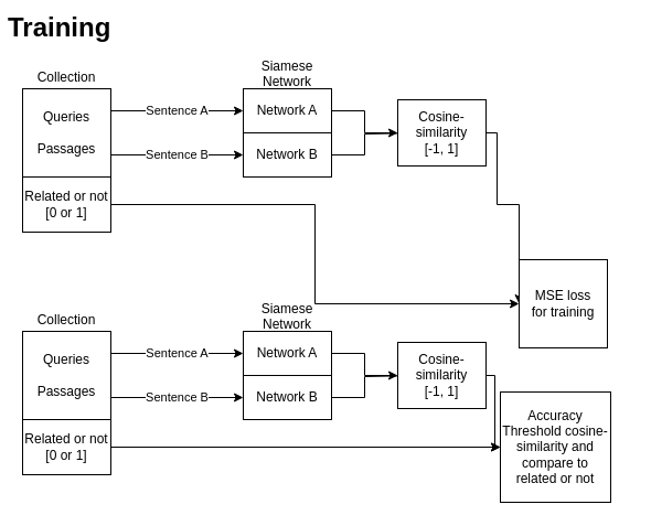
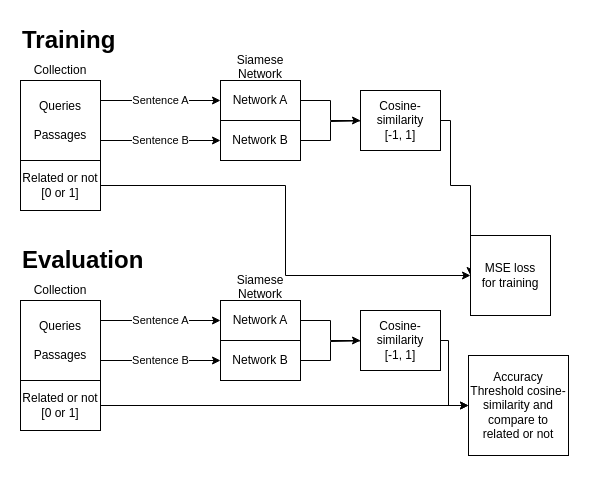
  <mxCell id="0" />
  <mxCell id="1" parent="0" />
  <mxCell id="2" value="Sentence A" style="edgeStyle=orthogonalEdgeStyle;rounded=0;orthogonalLoop=1;jettySize=auto;html=1;exitX=1;exitY=0.25;exitDx=0;exitDy=0;entryX=0;entryY=0.25;entryDx=0;entryDy=0;fontFamily=Helvetica;" edge="1" parent="1" source="4"><mxGeometry relative="1" as="geometry"><mxPoint x="220" y="100" as="targetPoint" /></mxGeometry></mxCell>
  <mxCell id="3" value="Sentence B" style="edgeStyle=orthogonalEdgeStyle;rounded=0;orthogonalLoop=1;jettySize=auto;html=1;exitX=1;exitY=0.75;exitDx=0;exitDy=0;entryX=0;entryY=0.75;entryDx=0;entryDy=0;fontFamily=Helvetica;" edge="1" parent="1" source="4"><mxGeometry relative="1" as="geometry"><mxPoint x="220" y="140" as="targetPoint" /></mxGeometry></mxCell>
  <mxCell id="4" value="&lt;div&gt;Queries&lt;/div&gt;&lt;div&gt;&lt;br&gt;&lt;/div&gt;&lt;div&gt;Passages&lt;br&gt;&lt;/div&gt;" style="whiteSpace=wrap;html=1;aspect=fixed;fontFamily=Helvetica;" vertex="1" parent="1"><mxGeometry x="20" y="80" width="80" height="80" as="geometry" /></mxCell>
  <mxCell id="5" value="Collection" style="text;html=1;strokeColor=none;fillColor=none;align=center;verticalAlign=middle;whiteSpace=wrap;overflow=hidden;fontFamily=Helvetica;" vertex="1" parent="1"><mxGeometry x="20" y="60" width="80" height="20" as="geometry" /></mxCell>
  <mxCell id="6" style="edgeStyle=orthogonalEdgeStyle;rounded=0;orthogonalLoop=1;jettySize=auto;html=1;exitX=1;exitY=0.5;exitDx=0;exitDy=0;entryX=0;entryY=0.5;entryDx=0;entryDy=0;fontFamily=Helvetica;" edge="1" parent="1" source="7" target="11"><mxGeometry relative="1" as="geometry" /></mxCell>
  <mxCell id="7" value="Network A" style="rounded=0;whiteSpace=wrap;html=1;fontFamily=Helvetica;" vertex="1" parent="1"><mxGeometry x="220" y="80" width="80" height="40" as="geometry" /></mxCell>
  <mxCell id="8" style="edgeStyle=orthogonalEdgeStyle;rounded=0;orthogonalLoop=1;jettySize=auto;html=1;exitX=1;exitY=0.5;exitDx=0;exitDy=0;fontFamily=Helvetica;" edge="1" parent="1" source="9"><mxGeometry relative="1" as="geometry"><mxPoint x="380" y="120" as="targetPoint" /><Array as="points"><mxPoint x="330" y="140" /><mxPoint x="330" y="121" /><mxPoint x="380" y="121" /></Array></mxGeometry></mxCell>
  <mxCell id="9" value="Network B" style="rounded=0;whiteSpace=wrap;html=1;fontFamily=Helvetica;" vertex="1" parent="1"><mxGeometry x="220" y="120" width="80" height="40" as="geometry" /></mxCell>
  <mxCell id="10" style="edgeStyle=orthogonalEdgeStyle;rounded=0;orthogonalLoop=1;jettySize=auto;html=1;exitX=1;exitY=0.5;exitDx=0;exitDy=0;entryX=0;entryY=0.5;entryDx=0;entryDy=0;fontFamily=Helvetica;" edge="1" parent="1" source="11" target="15"><mxGeometry relative="1" as="geometry"><Array as="points"><mxPoint x="450" y="120" /><mxPoint x="450" y="185" /></Array></mxGeometry></mxCell>
  <mxCell id="11" value="&lt;div&gt;Cosine-similarity &lt;br&gt;&lt;/div&gt;&lt;div&gt;[-1, 1]&lt;br&gt;&lt;/div&gt;" style="rounded=0;whiteSpace=wrap;html=1;fontFamily=Helvetica;" vertex="1" parent="1"><mxGeometry x="360" y="90" width="80" height="60" as="geometry" /></mxCell>
  <mxCell id="12" value="Siamese Network" style="text;html=1;strokeColor=none;fillColor=none;align=center;verticalAlign=middle;whiteSpace=wrap;overflow=hidden;fontFamily=Helvetica;" vertex="1" parent="1"><mxGeometry x="220" y="50" width="80" height="30" as="geometry" /></mxCell>
  <mxCell id="13" style="edgeStyle=orthogonalEdgeStyle;rounded=0;orthogonalLoop=1;jettySize=auto;html=1;exitX=1;exitY=0.5;exitDx=0;exitDy=0;entryX=0;entryY=0.5;entryDx=0;entryDy=0;fontFamily=Helvetica;" edge="1" parent="1" source="14" target="15"><mxGeometry relative="1" as="geometry" /></mxCell>
  <mxCell id="14" value="Related or not [0 or 1]" style="rounded=0;whiteSpace=wrap;html=1;fontFamily=Helvetica;" vertex="1" parent="1"><mxGeometry x="20" y="160" width="80" height="50" as="geometry" /></mxCell>
  <mxCell id="15" value="&lt;div&gt;MSE loss&lt;/div&gt;&lt;div&gt;for training&lt;br&gt;&lt;/div&gt;" style="whiteSpace=wrap;html=1;aspect=fixed;fontFamily=Helvetica;" vertex="1" parent="1"><mxGeometry x="470" y="235" width="80" height="80" as="geometry" /></mxCell>
  <mxCell id="16" value="Sentence A" style="edgeStyle=orthogonalEdgeStyle;rounded=0;orthogonalLoop=1;jettySize=auto;html=1;exitX=1;exitY=0.25;exitDx=0;exitDy=0;entryX=0;entryY=0.25;entryDx=0;entryDy=0;fontFamily=Helvetica;" edge="1" parent="1" source="18"><mxGeometry relative="1" as="geometry"><mxPoint x="220" y="320" as="targetPoint" /></mxGeometry></mxCell>
  <mxCell id="17" value="Sentence B" style="edgeStyle=orthogonalEdgeStyle;rounded=0;orthogonalLoop=1;jettySize=auto;html=1;exitX=1;exitY=0.75;exitDx=0;exitDy=0;entryX=0;entryY=0.75;entryDx=0;entryDy=0;fontFamily=Helvetica;" edge="1" parent="1" source="18"><mxGeometry relative="1" as="geometry"><mxPoint x="220" y="360" as="targetPoint" /></mxGeometry></mxCell>
  <mxCell id="18" value="&lt;div&gt;Queries&lt;/div&gt;&lt;div&gt;&lt;br&gt;&lt;/div&gt;&lt;div&gt;Passages&lt;br&gt;&lt;/div&gt;" style="whiteSpace=wrap;html=1;aspect=fixed;fontFamily=Helvetica;" vertex="1" parent="1"><mxGeometry x="20" y="300" width="80" height="80" as="geometry" /></mxCell>
  <mxCell id="19" value="Collection" style="text;html=1;strokeColor=none;fillColor=none;align=center;verticalAlign=middle;whiteSpace=wrap;overflow=hidden;fontFamily=Helvetica;" vertex="1" parent="1"><mxGeometry x="20" y="280" width="80" height="20" as="geometry" /></mxCell>
  <mxCell id="20" style="edgeStyle=orthogonalEdgeStyle;rounded=0;orthogonalLoop=1;jettySize=auto;html=1;exitX=1;exitY=0.5;exitDx=0;exitDy=0;entryX=0;entryY=0.5;entryDx=0;entryDy=0;fontFamily=Helvetica;" edge="1" parent="1" source="21" target="25"><mxGeometry relative="1" as="geometry" /></mxCell>
  <mxCell id="21" value="Network A" style="rounded=0;whiteSpace=wrap;html=1;fontFamily=Helvetica;" vertex="1" parent="1"><mxGeometry x="220" y="300" width="80" height="40" as="geometry" /></mxCell>
  <mxCell id="22" style="edgeStyle=orthogonalEdgeStyle;rounded=0;orthogonalLoop=1;jettySize=auto;html=1;exitX=1;exitY=0.5;exitDx=0;exitDy=0;fontFamily=Helvetica;" edge="1" parent="1" source="23"><mxGeometry relative="1" as="geometry"><mxPoint x="380" y="340" as="targetPoint" /><Array as="points"><mxPoint x="330" y="360" /><mxPoint x="330" y="341" /><mxPoint x="380" y="341" /></Array></mxGeometry></mxCell>
  <mxCell id="23" value="Network B" style="rounded=0;whiteSpace=wrap;html=1;fontFamily=Helvetica;" vertex="1" parent="1"><mxGeometry x="220" y="340" width="80" height="40" as="geometry" /></mxCell>
  <mxCell id="24" style="edgeStyle=orthogonalEdgeStyle;rounded=0;orthogonalLoop=1;jettySize=auto;html=1;exitX=1;exitY=0.5;exitDx=0;exitDy=0;entryX=0;entryY=0.5;entryDx=0;entryDy=0;fontFamily=Helvetica;" edge="1" parent="1" source="25" target="29"><mxGeometry relative="1" as="geometry"><Array as="points"><mxPoint x="448" y="340" /><mxPoint x="448" y="405" /></Array></mxGeometry></mxCell>
  <mxCell id="25" value="&lt;div&gt;Cosine-similarity &lt;br&gt;&lt;/div&gt;&lt;div&gt;[-1, 1]&lt;br&gt;&lt;/div&gt;" style="rounded=0;whiteSpace=wrap;html=1;fontFamily=Helvetica;" vertex="1" parent="1"><mxGeometry x="360" y="310" width="80" height="60" as="geometry" /></mxCell>
  <mxCell id="26" value="Siamese Network" style="text;html=1;strokeColor=none;fillColor=none;align=center;verticalAlign=middle;whiteSpace=wrap;overflow=hidden;fontFamily=Helvetica;" vertex="1" parent="1"><mxGeometry x="220" y="270" width="80" height="30" as="geometry" /></mxCell>
  <mxCell id="27" style="edgeStyle=orthogonalEdgeStyle;rounded=0;orthogonalLoop=1;jettySize=auto;html=1;exitX=1;exitY=0.5;exitDx=0;exitDy=0;entryX=0;entryY=0.5;entryDx=0;entryDy=0;fontFamily=Helvetica;" edge="1" parent="1" source="28" target="29"><mxGeometry relative="1" as="geometry" /></mxCell>
  <mxCell id="28" value="Related or not [0 or 1]" style="rounded=0;whiteSpace=wrap;html=1;fontFamily=Helvetica;" vertex="1" parent="1"><mxGeometry x="20" y="380" width="80" height="50" as="geometry" /></mxCell>
- <mxCell id="29" value="&lt;div&gt;Accuracy&lt;/div&gt;&lt;div&gt;Threshold cosine-similarity and compare to related or not&lt;br&gt;&lt;/div&gt;" style="whiteSpace=wrap;html=1;aspect=fixed;fontFamily=Helvetica;" vertex="1" parent="1"><mxGeometry x="453" y="355" width="100" height="100" as="geometry" /></mxCell>
- <mxCell id="30" value="&lt;div align=&quot;left&quot;&gt;Training &lt;/div&gt;" style="text;strokeColor=none;fillColor=none;html=1;fontSize=24;fontStyle=1;verticalAlign=middle;align=left;fontFamily=Helvetica;" vertex="1" parent="1"><mxGeometry x="5" y="5" width="100" height="40" as="geometry" /></mxCell>
+ <mxCell id="29" value="&lt;div&gt;Accuracy&lt;/div&gt;&lt;div&gt;Threshold cosine-similarity and compare to related or not&lt;br&gt;&lt;/div&gt;" style="whiteSpace=wrap;html=1;aspect=fixed;fontFamily=Helvetica;" vertex="1" parent="1"><mxGeometry x="468" y="355" width="100" height="100" as="geometry" /></mxCell>
+ <mxCell id="30" value="&lt;div align=&quot;left&quot;&gt;Training &lt;/div&gt;" style="text;strokeColor=none;fillColor=none;html=1;fontSize=24;fontStyle=1;verticalAlign=middle;align=left;fontFamily=Helvetica;" vertex="1" parent="1"><mxGeometry x="20" y="20" width="100" height="40" as="geometry" /></mxCell>
+ <mxCell id="31" value="&lt;div align=&quot;left&quot;&gt;Evaluation&lt;/div&gt;" style="text;strokeColor=none;fillColor=none;html=1;fontSize=24;fontStyle=1;verticalAlign=middle;align=left;fontFamily=Helvetica;" vertex="1" parent="1"><mxGeometry x="20" y="240" width="120" height="40" as="geometry" /></mxCell>
